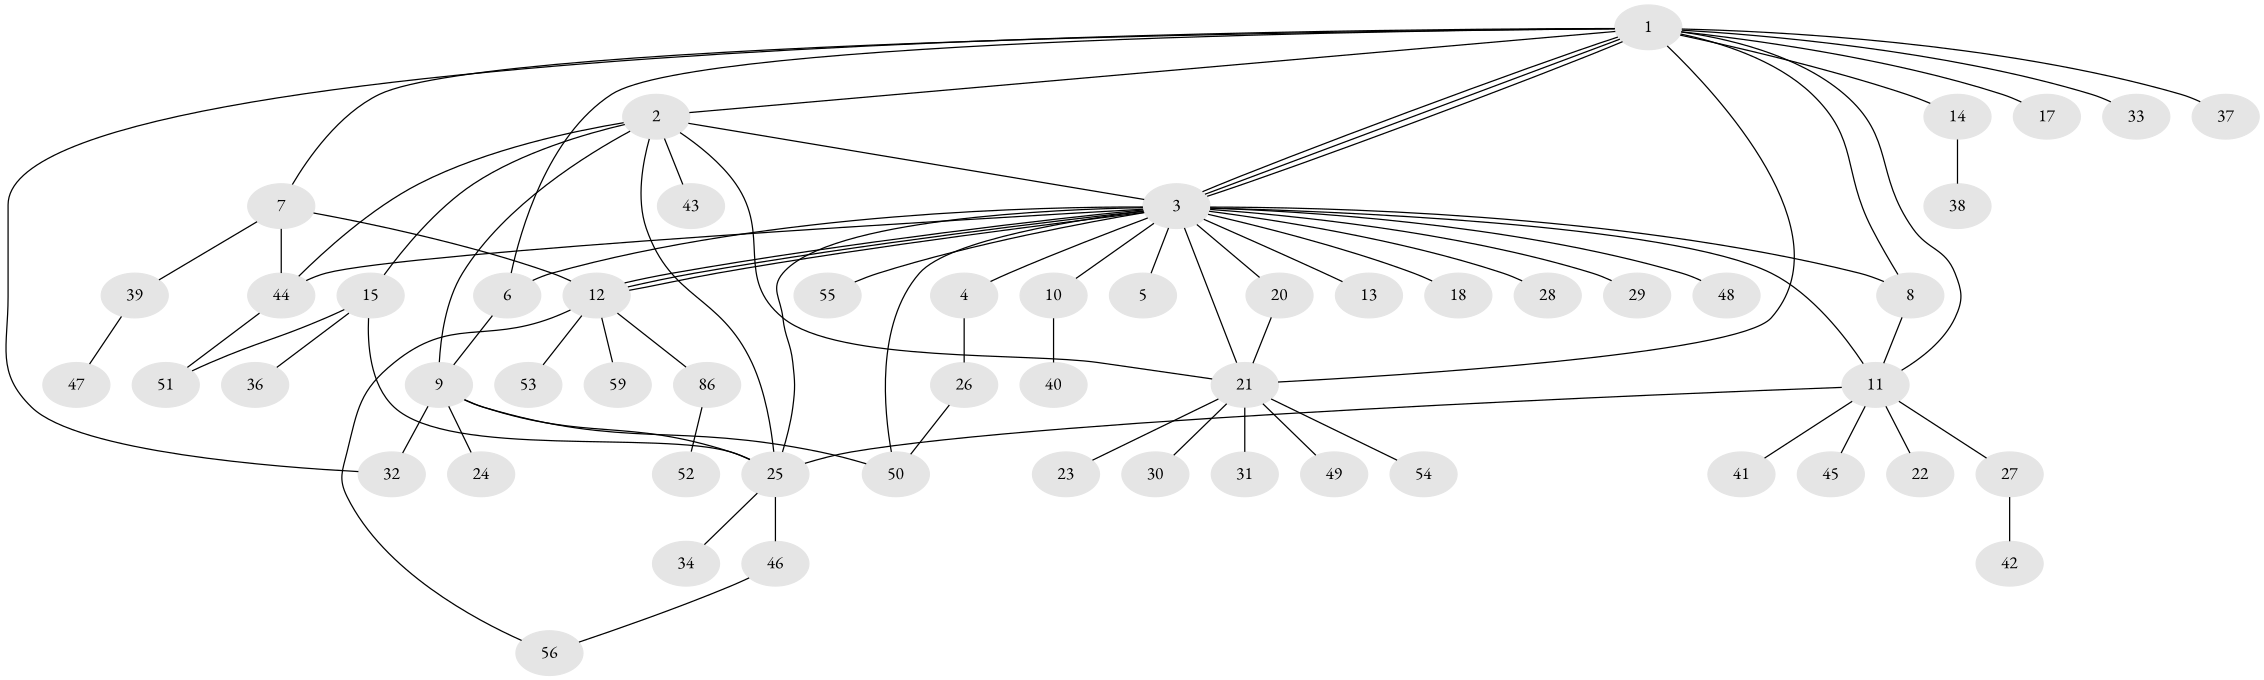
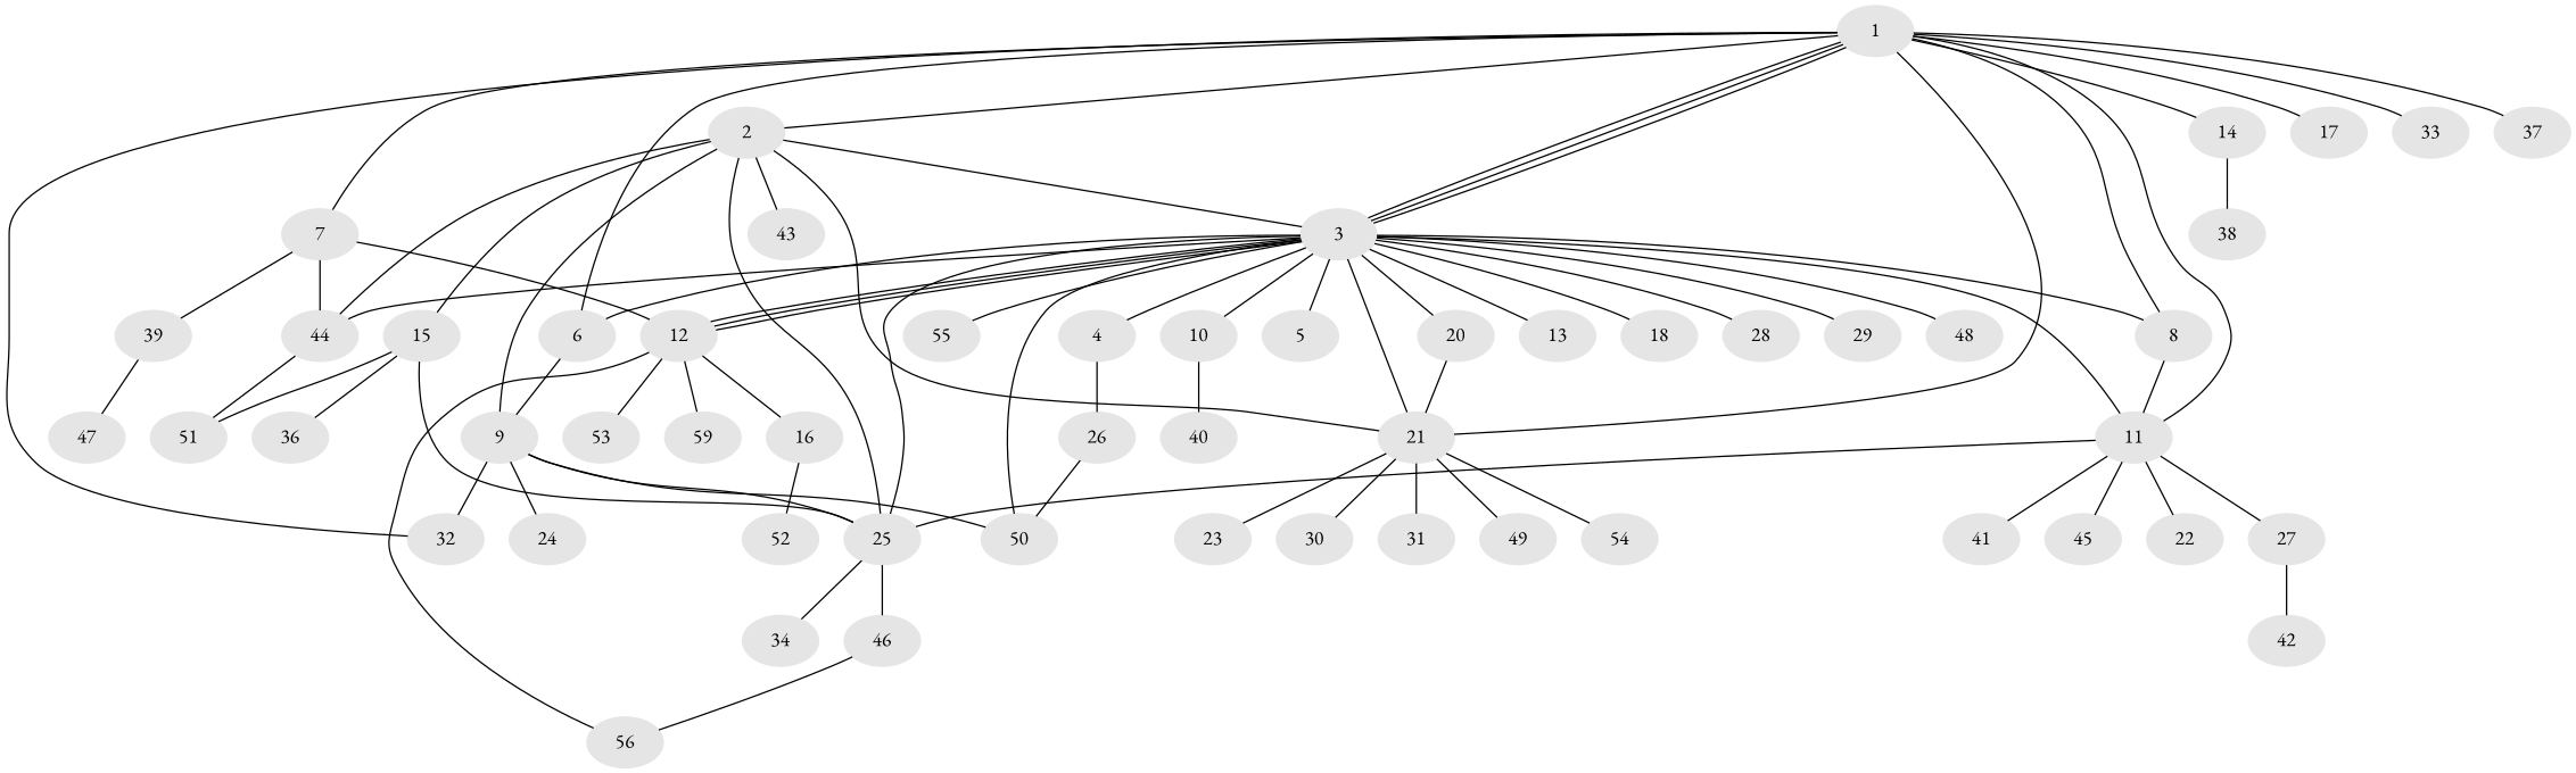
  graph {
    fontname="EB Garamond"
    node [color=gray90 fontname="EB Garamond" style=filled]
    edge [fontname="EB Garamond"]
    1
    2
    3
    6
    7
    8
    11
    14
    17
    21
    32
    33
    37
    9
    15
    25
    43
    44
    4
    5
    10
    12
    13
    18
    20
    28
    29
    48
    50
    55
    39
    22
    27
    41
    45
    38
    23
    30
    31
    49
    54
    24
    36
    51
    34
    46
    26
    40
-   16 [label=86]
+   16
    n50 [label=59]
    53
    56
    47
    42
    52
    1 -- 2
    1 -- 3
    1 -- 3
    1 -- 3
    1 -- 6
    1 -- 7
    1 -- 8
    1 -- 11
    1 -- 14
    1 -- 17
    1 -- 21
    1 -- 32
    1 -- 33
    1 -- 37
    2 -- 3
    2 -- 21
    2 -- 9
    2 -- 15
    2 -- 25
    2 -- 43
    2 -- 44
    3 -- 6
    3 -- 8
    3 -- 11
    3 -- 21
    3 -- 25
    3 -- 44
    3 -- 4
    3 -- 5
    3 -- 10
    3 -- 12
    3 -- 12
    3 -- 12
    3 -- 13
    3 -- 18
    3 -- 20
    3 -- 28
    3 -- 29
    3 -- 48
    3 -- 50
    3 -- 55
    6 -- 9
    7 -- 44
    7 -- 12
    7 -- 39
    8 -- 11
    11 -- 25
    11 -- 22
    11 -- 27
    11 -- 41
    11 -- 45
    14 -- 38
    21 -- 23
    21 -- 30
    21 -- 31
    21 -- 49
    21 -- 54
    9 -- 32
    9 -- 25
    9 -- 50
    9 -- 24
    15 -- 25
    15 -- 36
    15 -- 51
    25 -- 34
    25 -- 46
    44 -- 51
    4 -- 26
    10 -- 40
    12 -- 16
    12 -- n50
    12 -- 53
    12 -- 56
    20 -- 21
    39 -- 47
    27 -- 42
    46 -- 56
    26 -- 50
    16 -- 52
  }
